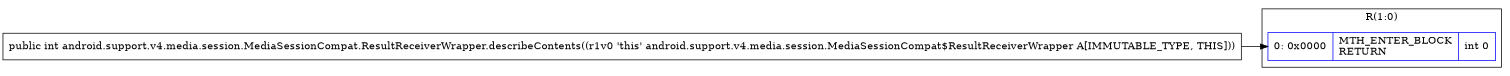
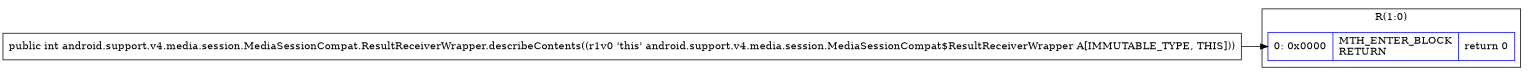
  digraph {
    rankdir=LR
    node [shape=record]
-   n1 [color=blue label="{0\:\ 0x0000|MTH_ENTER_BLOCK\lRETURN\l|int 0\l}"]
+   n1 [color=blue label="{0\:\ 0x0000|MTH_ENTER_BLOCK\lRETURN\l|return 0\l}"]
    n2 [label="{public int android.support.v4.media.session.MediaSessionCompat.ResultReceiverWrapper.describeContents((r1v0 'this' android.support.v4.media.session.MediaSessionCompat$ResultReceiverWrapper A[IMMUTABLE_TYPE, THIS])) }"]
    subgraph cluster_1 {
      label="R(1:0)"
      n1
    }
    n2 -> n1
  }
